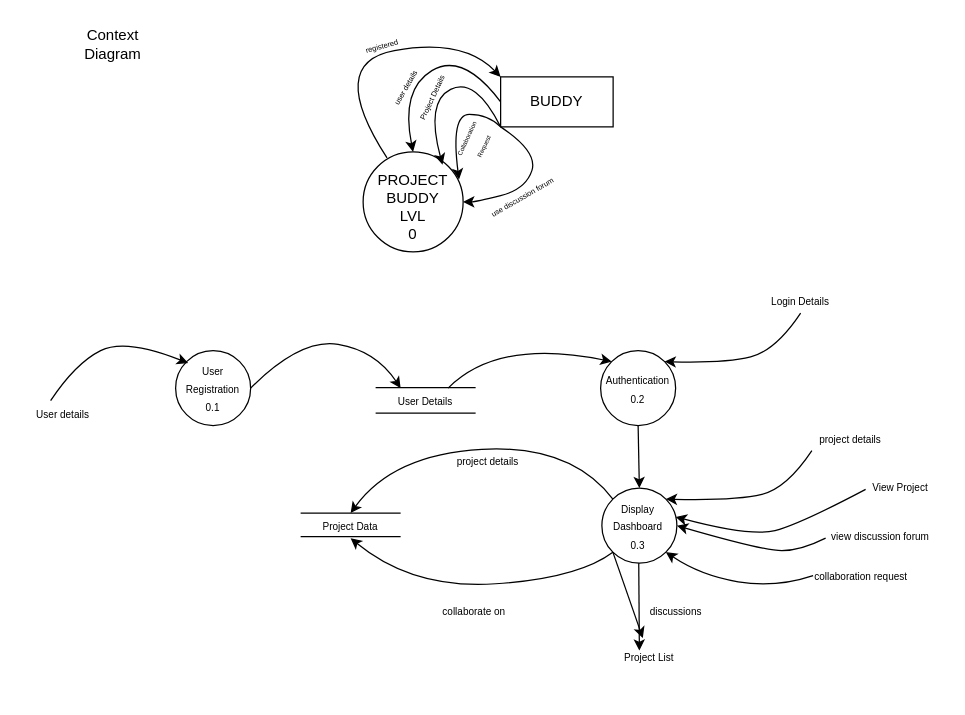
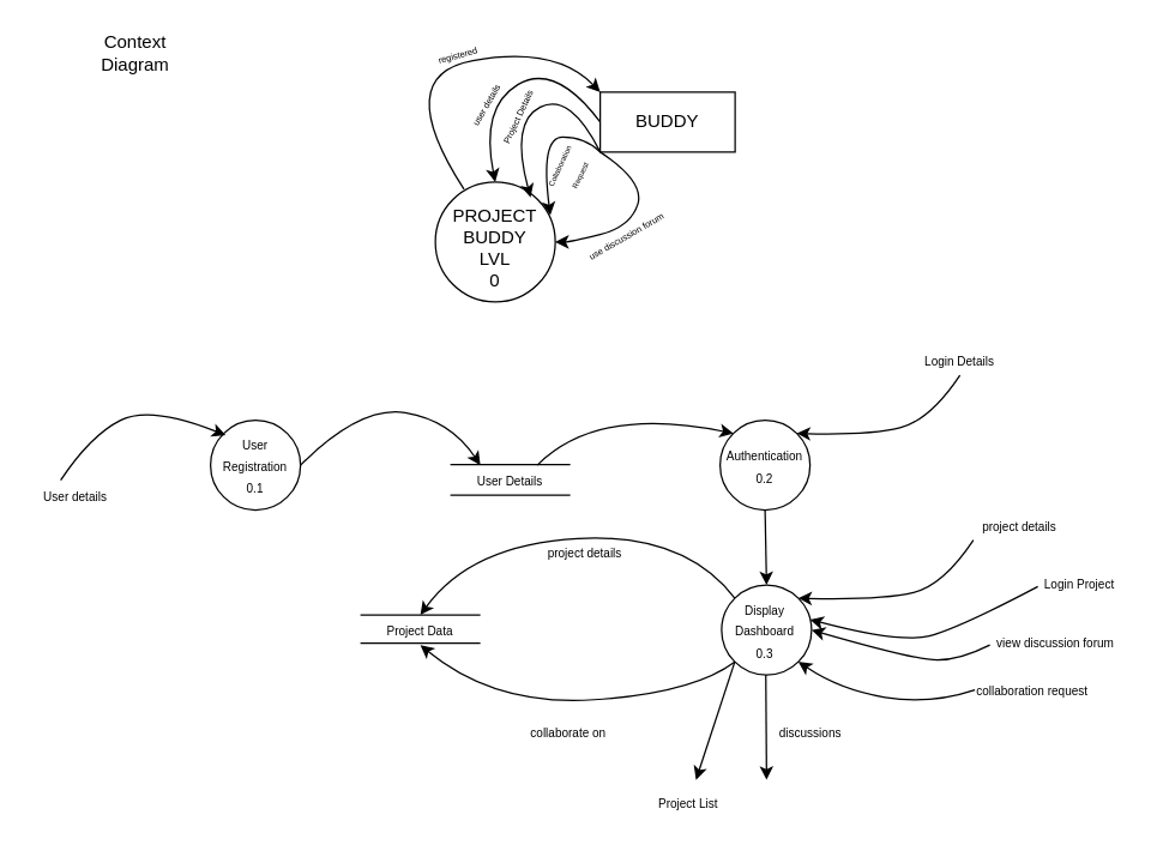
  <mxCell id="0" />
  <mxCell id="1" parent="0" />
  <mxCell id="2" value="" style="ellipse;whiteSpace=wrap;html=1;aspect=fixed;" vertex="1" parent="1"><mxGeometry x="290" y="121" width="80" height="80" as="geometry" /></mxCell>
  <mxCell id="3" value="" style="rounded=0;whiteSpace=wrap;html=1;" vertex="1" parent="1"><mxGeometry x="400" y="61" width="90" height="40" as="geometry" /></mxCell>
  <mxCell id="4" value="" style="curved=1;endArrow=classic;html=1;rounded=0;exitX=0.239;exitY=0.06;exitDx=0;exitDy=0;exitPerimeter=0;entryX=0;entryY=0;entryDx=0;entryDy=0;" edge="1" parent="1" source="2" target="3"><mxGeometry width="50" height="50" relative="1" as="geometry"><mxPoint x="145" y="160" as="sourcePoint" /><mxPoint x="195" y="110" as="targetPoint" /><Array as="points"><mxPoint x="260" y="50" /><mxPoint x="370" y="30" /></Array></mxGeometry></mxCell>
  <mxCell id="5" value="" style="curved=1;endArrow=classic;html=1;rounded=0;entryX=0.5;entryY=0;entryDx=0;entryDy=0;exitX=0;exitY=0.25;exitDx=0;exitDy=0;" edge="1" parent="1" target="2"><mxGeometry width="50" height="50" relative="1" as="geometry"><mxPoint x="400" y="81" as="sourcePoint" /><mxPoint x="330" y="131" as="targetPoint" /><Array as="points"><mxPoint x="370" y="41" /><mxPoint x="320" y="71" /></Array></mxGeometry></mxCell>
  <mxCell id="6" value="" style="curved=1;endArrow=classic;html=1;rounded=0;entryX=0.794;entryY=0.128;entryDx=0;entryDy=0;entryPerimeter=0;exitX=0;exitY=0.75;exitDx=0;exitDy=0;" edge="1" parent="1" target="2"><mxGeometry width="50" height="50" relative="1" as="geometry"><mxPoint x="400" y="101" as="sourcePoint" /><mxPoint x="346.64" y="135.32" as="targetPoint" /><Array as="points"><mxPoint x="380" y="61" /><mxPoint x="340" y="81" /></Array></mxGeometry></mxCell>
  <mxCell id="7" value="" style="curved=1;endArrow=classic;html=1;rounded=0;entryX=0.959;entryY=0.277;entryDx=0;entryDy=0;entryPerimeter=0;exitX=0;exitY=1;exitDx=0;exitDy=0;" edge="1" parent="1" source="3" target="2"><mxGeometry width="50" height="50" relative="1" as="geometry"><mxPoint x="410" y="121" as="sourcePoint" /><mxPoint x="364" y="151" as="targetPoint" /><Array as="points"><mxPoint x="390" y="91" /><mxPoint x="360" y="91" /></Array></mxGeometry></mxCell>
  <mxCell id="8" value="" style="curved=1;endArrow=classic;html=1;rounded=0;exitX=0;exitY=1;exitDx=0;exitDy=0;entryX=1;entryY=0.5;entryDx=0;entryDy=0;" edge="1" parent="1" source="3" target="2"><mxGeometry width="50" height="50" relative="1" as="geometry"><mxPoint x="370" y="151" as="sourcePoint" /><mxPoint x="400" y="171" as="targetPoint" /><Array as="points"><mxPoint x="430" y="121" /><mxPoint x="420" y="151" /><mxPoint x="380" y="161" /></Array></mxGeometry></mxCell>
  <mxCell id="9" value="BUDDY" style="text;html=1;strokeColor=none;fillColor=none;align=center;verticalAlign=middle;whiteSpace=wrap;rounded=0;" vertex="1" parent="1"><mxGeometry x="415" y="66" width="60" height="30" as="geometry" /></mxCell>
  <mxCell id="10" value="PROJECT&lt;br&gt;BUDDY&lt;br&gt;LVL&lt;br&gt;0" style="text;html=1;strokeColor=none;fillColor=none;align=center;verticalAlign=middle;whiteSpace=wrap;rounded=0;" vertex="1" parent="1"><mxGeometry x="300" y="150" width="60" height="30" as="geometry" /></mxCell>
  <mxCell id="11" value="&lt;font style=&quot;font-size: 6px;&quot;&gt;registered&lt;/font&gt;" style="text;html=1;strokeColor=none;fillColor=none;align=center;verticalAlign=middle;whiteSpace=wrap;rounded=0;rotation=-15;" vertex="1" parent="1"><mxGeometry x="280" y="30" width="50" height="10" as="geometry" /></mxCell>
  <mxCell id="12" value="&lt;font style=&quot;font-size: 6px;&quot;&gt;user details&lt;/font&gt;" style="text;html=1;strokeColor=none;fillColor=none;align=center;verticalAlign=middle;whiteSpace=wrap;rounded=0;rotation=-60;" vertex="1" parent="1"><mxGeometry x="293" y="54" width="60" height="30" as="geometry" /></mxCell>
  <mxCell id="13" value="&lt;span style=&quot;font-size: 6px;&quot;&gt;Project Details&lt;br&gt;&lt;br&gt;&lt;/span&gt;" style="text;html=1;strokeColor=none;fillColor=none;align=center;verticalAlign=middle;whiteSpace=wrap;rounded=0;rotation=-65;" vertex="1" parent="1"><mxGeometry x="330" y="78" width="41" height="4" as="geometry" /></mxCell>
  <mxCell id="14" value="&lt;font style=&quot;font-size: 5px;&quot;&gt;Collaboration Request&lt;/font&gt;" style="text;html=1;strokeColor=none;fillColor=none;align=center;verticalAlign=middle;whiteSpace=wrap;rounded=0;rotation=-65;" vertex="1" parent="1"><mxGeometry x="357.36" y="111.86" width="42.27" height="1" as="geometry" /></mxCell>
  <mxCell id="15" value="&lt;font style=&quot;font-size: 6px;&quot;&gt;use discussion forum&lt;/font&gt;" style="text;html=1;strokeColor=none;fillColor=none;align=center;verticalAlign=middle;whiteSpace=wrap;rounded=0;rotation=-30;" vertex="1" parent="1"><mxGeometry x="387" y="141" width="60" height="30" as="geometry" /></mxCell>
  <mxCell id="16" value="Context Diagram" style="text;html=1;strokeColor=none;fillColor=none;align=center;verticalAlign=middle;whiteSpace=wrap;rounded=0;" vertex="1" parent="1"><mxGeometry x="60" y="20" width="60" height="30" as="geometry" /></mxCell>
  <mxCell id="17" value="" style="ellipse;whiteSpace=wrap;html=1;aspect=fixed;" vertex="1" parent="1"><mxGeometry x="140" y="280" width="60" height="60" as="geometry" /></mxCell>
  <mxCell id="18" value="" style="ellipse;whiteSpace=wrap;html=1;aspect=fixed;" vertex="1" parent="1"><mxGeometry x="480" y="280" width="60" height="60" as="geometry" /></mxCell>
  <mxCell id="19" value="" style="ellipse;whiteSpace=wrap;html=1;aspect=fixed;" vertex="1" parent="1"><mxGeometry x="481" y="390" width="60" height="60" as="geometry" /></mxCell>
  <mxCell id="20" value="" style="endArrow=none;html=1;rounded=0;" edge="1" parent="1"><mxGeometry width="50" height="50" relative="1" as="geometry"><mxPoint x="300" y="309.66" as="sourcePoint" /><mxPoint x="380" y="309.66" as="targetPoint" /></mxGeometry></mxCell>
  <mxCell id="21" value="" style="endArrow=none;html=1;rounded=0;" edge="1" parent="1"><mxGeometry width="50" height="50" relative="1" as="geometry"><mxPoint x="300" y="330" as="sourcePoint" /><mxPoint x="380" y="330" as="targetPoint" /></mxGeometry></mxCell>
  <mxCell id="22" value="" style="endArrow=none;html=1;rounded=0;" edge="1" parent="1"><mxGeometry width="50" height="50" relative="1" as="geometry"><mxPoint x="240" y="410" as="sourcePoint" /><mxPoint x="320" y="410" as="targetPoint" /></mxGeometry></mxCell>
  <mxCell id="23" value="" style="endArrow=none;html=1;rounded=0;" edge="1" parent="1"><mxGeometry width="50" height="50" relative="1" as="geometry"><mxPoint x="240" y="428.82" as="sourcePoint" /><mxPoint x="320" y="428.82" as="targetPoint" /></mxGeometry></mxCell>
  <mxCell id="24" value="" style="curved=1;endArrow=classic;html=1;rounded=0;entryX=1;entryY=0;entryDx=0;entryDy=0;" edge="1" parent="1" target="18"><mxGeometry width="50" height="50" relative="1" as="geometry"><mxPoint x="640" y="250" as="sourcePoint" /><mxPoint x="670" y="260" as="targetPoint" /><Array as="points"><mxPoint x="620" y="280" /><mxPoint x="580" y="290" /></Array></mxGeometry></mxCell>
  <mxCell id="25" value="" style="curved=1;endArrow=classic;html=1;rounded=0;" edge="1" parent="1"><mxGeometry width="50" height="50" relative="1" as="geometry"><mxPoint x="40" y="320" as="sourcePoint" /><mxPoint x="150" y="290" as="targetPoint" /><Array as="points"><mxPoint x="60" y="290" /><mxPoint x="100" y="270" /></Array></mxGeometry></mxCell>
  <mxCell id="26" value="" style="curved=1;endArrow=classic;html=1;rounded=0;" edge="1" parent="1"><mxGeometry width="50" height="50" relative="1" as="geometry"><mxPoint x="200" y="310" as="sourcePoint" /><mxPoint x="320" y="310" as="targetPoint" /><Array as="points"><mxPoint x="240" y="270" /><mxPoint x="300" y="280" /></Array></mxGeometry></mxCell>
  <mxCell id="27" value="" style="curved=1;endArrow=classic;html=1;rounded=0;entryX=0;entryY=0;entryDx=0;entryDy=0;" edge="1" parent="1" target="18"><mxGeometry width="50" height="50" relative="1" as="geometry"><mxPoint x="358" y="310" as="sourcePoint" /><mxPoint x="458" y="310" as="targetPoint" /><Array as="points"><mxPoint x="398" y="270" /></Array></mxGeometry></mxCell>
  <mxCell id="28" value="" style="endArrow=classic;html=1;rounded=0;entryX=0.5;entryY=0;entryDx=0;entryDy=0;exitX=0.5;exitY=1;exitDx=0;exitDy=0;" edge="1" parent="1" source="18" target="19"><mxGeometry width="50" height="50" relative="1" as="geometry"><mxPoint x="560" y="360" as="sourcePoint" /><mxPoint x="610" y="310" as="targetPoint" /></mxGeometry></mxCell>
  <mxCell id="29" value="" style="endArrow=classic;html=1;rounded=0;entryX=0.5;entryY=0;entryDx=0;entryDy=0;exitX=0.5;exitY=1;exitDx=0;exitDy=0;" edge="1" parent="1"><mxGeometry width="50" height="50" relative="1" as="geometry"><mxPoint x="510.5" y="450" as="sourcePoint" /><mxPoint x="511" y="520" as="targetPoint" /></mxGeometry></mxCell>
  <mxCell id="30" value="" style="curved=1;endArrow=classic;html=1;rounded=0;entryX=1;entryY=0.5;entryDx=0;entryDy=0;" edge="1" parent="1" target="19"><mxGeometry width="50" height="50" relative="1" as="geometry"><mxPoint x="660" y="430" as="sourcePoint" /><mxPoint x="560" y="429" as="targetPoint" /><Array as="points"><mxPoint x="640" y="440" /><mxPoint x="610" y="440" /></Array></mxGeometry></mxCell>
  <mxCell id="31" value="" style="curved=1;endArrow=classic;html=1;rounded=0;entryX=1;entryY=1;entryDx=0;entryDy=0;" edge="1" parent="1" target="19"><mxGeometry width="50" height="50" relative="1" as="geometry"><mxPoint x="650" y="460" as="sourcePoint" /><mxPoint x="580" y="469" as="targetPoint" /><Array as="points"><mxPoint x="620" y="470" /><mxPoint x="560" y="460" /></Array></mxGeometry></mxCell>
  <mxCell id="32" value="" style="curved=1;endArrow=classic;html=1;rounded=0;entryX=1;entryY=0;entryDx=0;entryDy=0;" edge="1" parent="1" target="19"><mxGeometry width="50" height="50" relative="1" as="geometry"><mxPoint x="649" y="360" as="sourcePoint" /><mxPoint x="540" y="399" as="targetPoint" /><Array as="points"><mxPoint x="629" y="390" /><mxPoint x="589" y="400" /></Array></mxGeometry></mxCell>
  <mxCell id="33" value="&lt;font style=&quot;font-size: 8px;&quot;&gt;User details&lt;/font&gt;" style="text;html=1;strokeColor=none;fillColor=none;align=center;verticalAlign=middle;whiteSpace=wrap;rounded=0;rotation=0;" vertex="1" parent="1"><mxGeometry y="320" width="60" height="20" as="geometry" x="20" /></mxCell>
  <mxCell id="34" value="&lt;font style=&quot;font-size: 8px;&quot;&gt;Login Details&lt;/font&gt;" style="text;html=1;strokeColor=none;fillColor=none;align=center;verticalAlign=middle;whiteSpace=wrap;rounded=0;rotation=0;" vertex="1" parent="1"><mxGeometry x="610" y="230" width="60" height="20" as="geometry" /></mxCell>
  <mxCell id="35" value="&lt;font style=&quot;font-size: 8px;&quot;&gt;collaboration request&lt;/font&gt;" style="text;html=1;strokeColor=none;fillColor=none;align=center;verticalAlign=middle;whiteSpace=wrap;rounded=0;rotation=0;" vertex="1" parent="1"><mxGeometry x="647" y="450" width="83" height="20" as="geometry" /></mxCell>
  <mxCell id="36" value="&lt;font style=&quot;font-size: 8px;&quot;&gt;view discussion forum&lt;/font&gt;" style="text;html=1;strokeColor=none;fillColor=none;align=center;verticalAlign=middle;whiteSpace=wrap;rounded=0;rotation=0;" vertex="1" parent="1"><mxGeometry x="658" y="418" width="92" height="20" as="geometry" /></mxCell>
  <mxCell id="37" value="&lt;font style=&quot;font-size: 8px;&quot;&gt;project details&lt;/font&gt;" style="text;html=1;strokeColor=none;fillColor=none;align=center;verticalAlign=middle;whiteSpace=wrap;rounded=0;rotation=0;" vertex="1" parent="1"><mxGeometry x="650" y="340" width="60" height="20" as="geometry" /></mxCell>
  <mxCell id="38" value="&lt;span style=&quot;font-size: 8px;&quot;&gt;discussions&lt;/span&gt;" style="text;html=1;strokeColor=none;fillColor=none;align=center;verticalAlign=middle;whiteSpace=wrap;rounded=0;rotation=0;" vertex="1" parent="1"><mxGeometry x="499" y="478" width="83" height="20" as="geometry" /></mxCell>
  <mxCell id="39" value="&lt;font style=&quot;font-size: 8px;&quot;&gt;project details&lt;/font&gt;" style="text;html=1;strokeColor=none;fillColor=none;align=center;verticalAlign=middle;whiteSpace=wrap;rounded=0;rotation=0;" vertex="1" parent="1"><mxGeometry x="360" y="358" width="60" height="20" as="geometry" /></mxCell>
  <mxCell id="40" value="&lt;font style=&quot;font-size: 8px;&quot;&gt;collaborate on&lt;/font&gt;" style="text;html=1;strokeColor=none;fillColor=none;align=center;verticalAlign=middle;whiteSpace=wrap;rounded=0;rotation=0;" vertex="1" parent="1"><mxGeometry x="348.5" y="478" width="60" height="20" as="geometry" /></mxCell>
  <mxCell id="41" value="&lt;font style=&quot;font-size: 8px;&quot;&gt;User Details&lt;/font&gt;" style="text;html=1;strokeColor=none;fillColor=none;align=center;verticalAlign=middle;whiteSpace=wrap;rounded=0;rotation=0;" vertex="1" parent="1"><mxGeometry x="310" y="310" width="60" height="20" as="geometry" /></mxCell>
  <mxCell id="42" value="&lt;span style=&quot;font-size: 8px;&quot;&gt;Project Data&lt;/span&gt;" style="text;html=1;strokeColor=none;fillColor=none;align=center;verticalAlign=middle;whiteSpace=wrap;rounded=0;rotation=0;" vertex="1" parent="1"><mxGeometry x="250" y="410" width="60" height="20" as="geometry" /></mxCell>
  <mxCell id="43" value="&lt;span style=&quot;font-size: 8px;&quot;&gt;User Registration&lt;br&gt;0.1&lt;br&gt;&lt;/span&gt;" style="text;html=1;strokeColor=none;fillColor=none;align=center;verticalAlign=middle;whiteSpace=wrap;rounded=0;rotation=0;" vertex="1" parent="1"><mxGeometry x="140" y="300" width="60" height="20" as="geometry" /></mxCell>
  <mxCell id="44" value="&lt;span style=&quot;font-size: 8px;&quot;&gt;Authentication&lt;br&gt;0.2&lt;br&gt;&lt;/span&gt;" style="text;html=1;strokeColor=none;fillColor=none;align=center;verticalAlign=middle;whiteSpace=wrap;rounded=0;rotation=0;" vertex="1" parent="1"><mxGeometry x="480" y="300" width="60" height="20" as="geometry" /></mxCell>
  <mxCell id="45" value="&lt;span style=&quot;font-size: 8px;&quot;&gt;Display Dashboard&lt;br&gt;0.3&lt;br&gt;&lt;/span&gt;" style="text;html=1;strokeColor=none;fillColor=none;align=center;verticalAlign=middle;whiteSpace=wrap;rounded=0;rotation=0;" vertex="1" parent="1"><mxGeometry x="480" y="410" width="60" height="20" as="geometry" /></mxCell>
  <mxCell id="46" value="" style="curved=1;endArrow=classic;html=1;rounded=0;entryX=1;entryY=0;entryDx=0;entryDy=0;" edge="1" parent="1"><mxGeometry width="50" height="50" relative="1" as="geometry"><mxPoint x="692" y="391" as="sourcePoint" /><mxPoint x="540" y="413" as="targetPoint" /><Array as="points"><mxPoint x="639" y="419" /><mxPoint x="600" y="429" /></Array></mxGeometry></mxCell>
- <mxCell id="47" value="&lt;font style=&quot;font-size: 8px;&quot;&gt;View Project&lt;/font&gt;" style="text;html=1;strokeColor=none;fillColor=none;align=center;verticalAlign=middle;whiteSpace=wrap;rounded=0;" vertex="1" parent="1"><mxGeometry x="690" y="374" width="60" height="30" as="geometry" /></mxCell>
+ <mxCell id="47" value="&lt;font style=&quot;font-size: 8px;&quot;&gt;Login Project&lt;/font&gt;" style="text;html=1;strokeColor=none;fillColor=none;align=center;verticalAlign=middle;whiteSpace=wrap;rounded=0;" vertex="1" parent="1"><mxGeometry x="690" y="374" width="60" height="30" as="geometry" /></mxCell>
  <mxCell id="48" value="" style="endArrow=classic;html=1;rounded=0;exitX=0;exitY=1;exitDx=0;exitDy=0;" edge="1" parent="1" source="19" target="49"><mxGeometry width="50" height="50" relative="1" as="geometry"><mxPoint x="582" y="441" as="sourcePoint" /><mxPoint x="459" y="535" as="targetPoint" /></mxGeometry></mxCell>
- <mxCell id="49" value="&lt;font style=&quot;font-size: 8px;&quot;&gt;Project List&lt;/font&gt;" style="text;html=1;strokeColor=none;fillColor=none;align=center;verticalAlign=middle;whiteSpace=wrap;rounded=0;" vertex="1" parent="1"><mxGeometry x="489" y="510" width="60" height="30" as="geometry" /></mxCell>
+ <mxCell id="49" value="&lt;font style=&quot;font-size: 8px;&quot;&gt;Project List&lt;/font&gt;" style="text;html=1;strokeColor=none;fillColor=none;align=center;verticalAlign=middle;whiteSpace=wrap;rounded=0;" vertex="1" parent="1"><mxGeometry x="429" y="520" width="60" height="30" as="geometry" /></mxCell>
  <mxCell id="50" value="" style="curved=1;endArrow=classic;html=1;rounded=0;entryX=0.5;entryY=1;entryDx=0;entryDy=0;exitX=0;exitY=1;exitDx=0;exitDy=0;" edge="1" parent="1" source="19" target="42"><mxGeometry width="50" height="50" relative="1" as="geometry"><mxPoint x="582" y="441" as="sourcePoint" /><mxPoint x="632" y="391" as="targetPoint" /><Array as="points"><mxPoint x="462" y="462" /><mxPoint x="330" y="471" /></Array></mxGeometry></mxCell>
  <mxCell id="51" value="" style="curved=1;endArrow=classic;html=1;rounded=0;entryX=0.5;entryY=0;entryDx=0;entryDy=0;exitX=0;exitY=0;exitDx=0;exitDy=0;" edge="1" parent="1" source="19" target="42"><mxGeometry width="50" height="50" relative="1" as="geometry"><mxPoint x="500" y="451" as="sourcePoint" /><mxPoint x="290" y="440" as="targetPoint" /><Array as="points"><mxPoint x="456" y="355" /><mxPoint x="314" y="363" /></Array></mxGeometry></mxCell>
